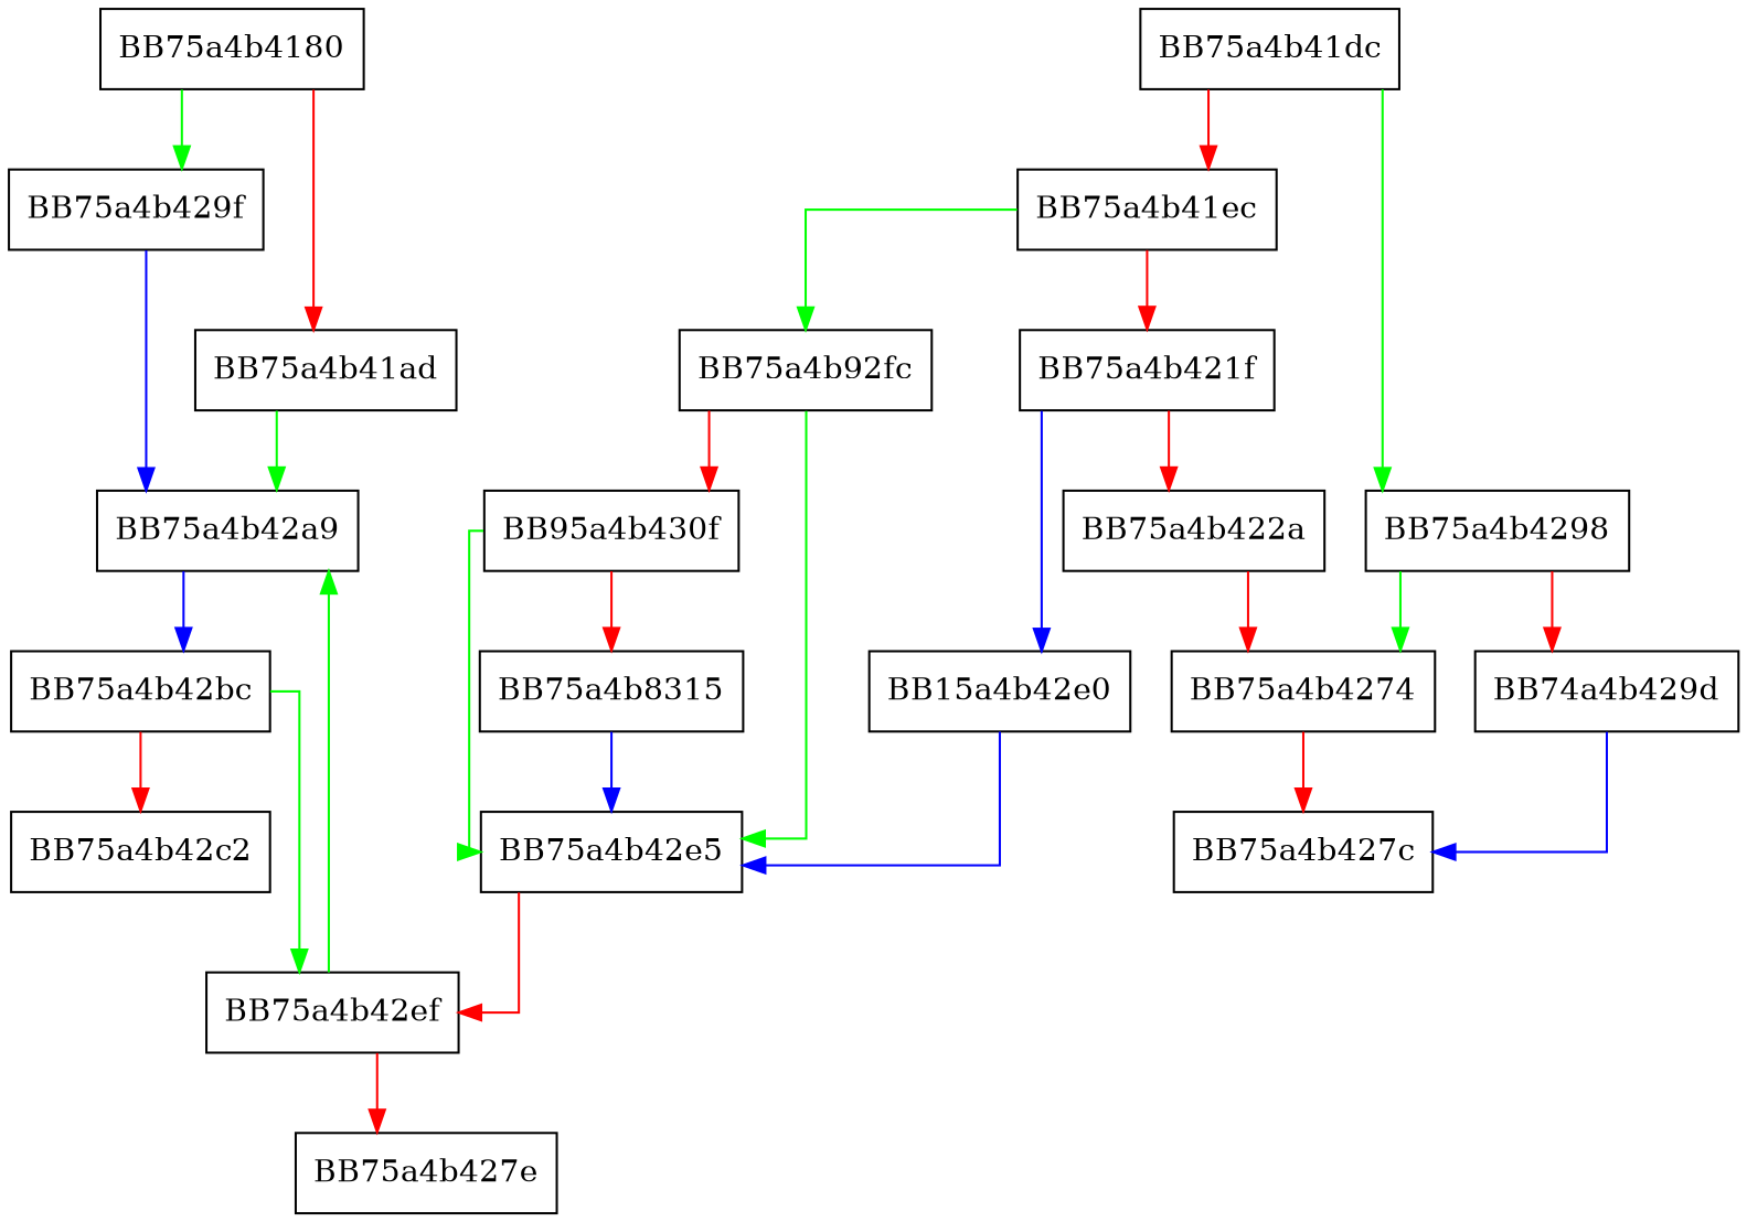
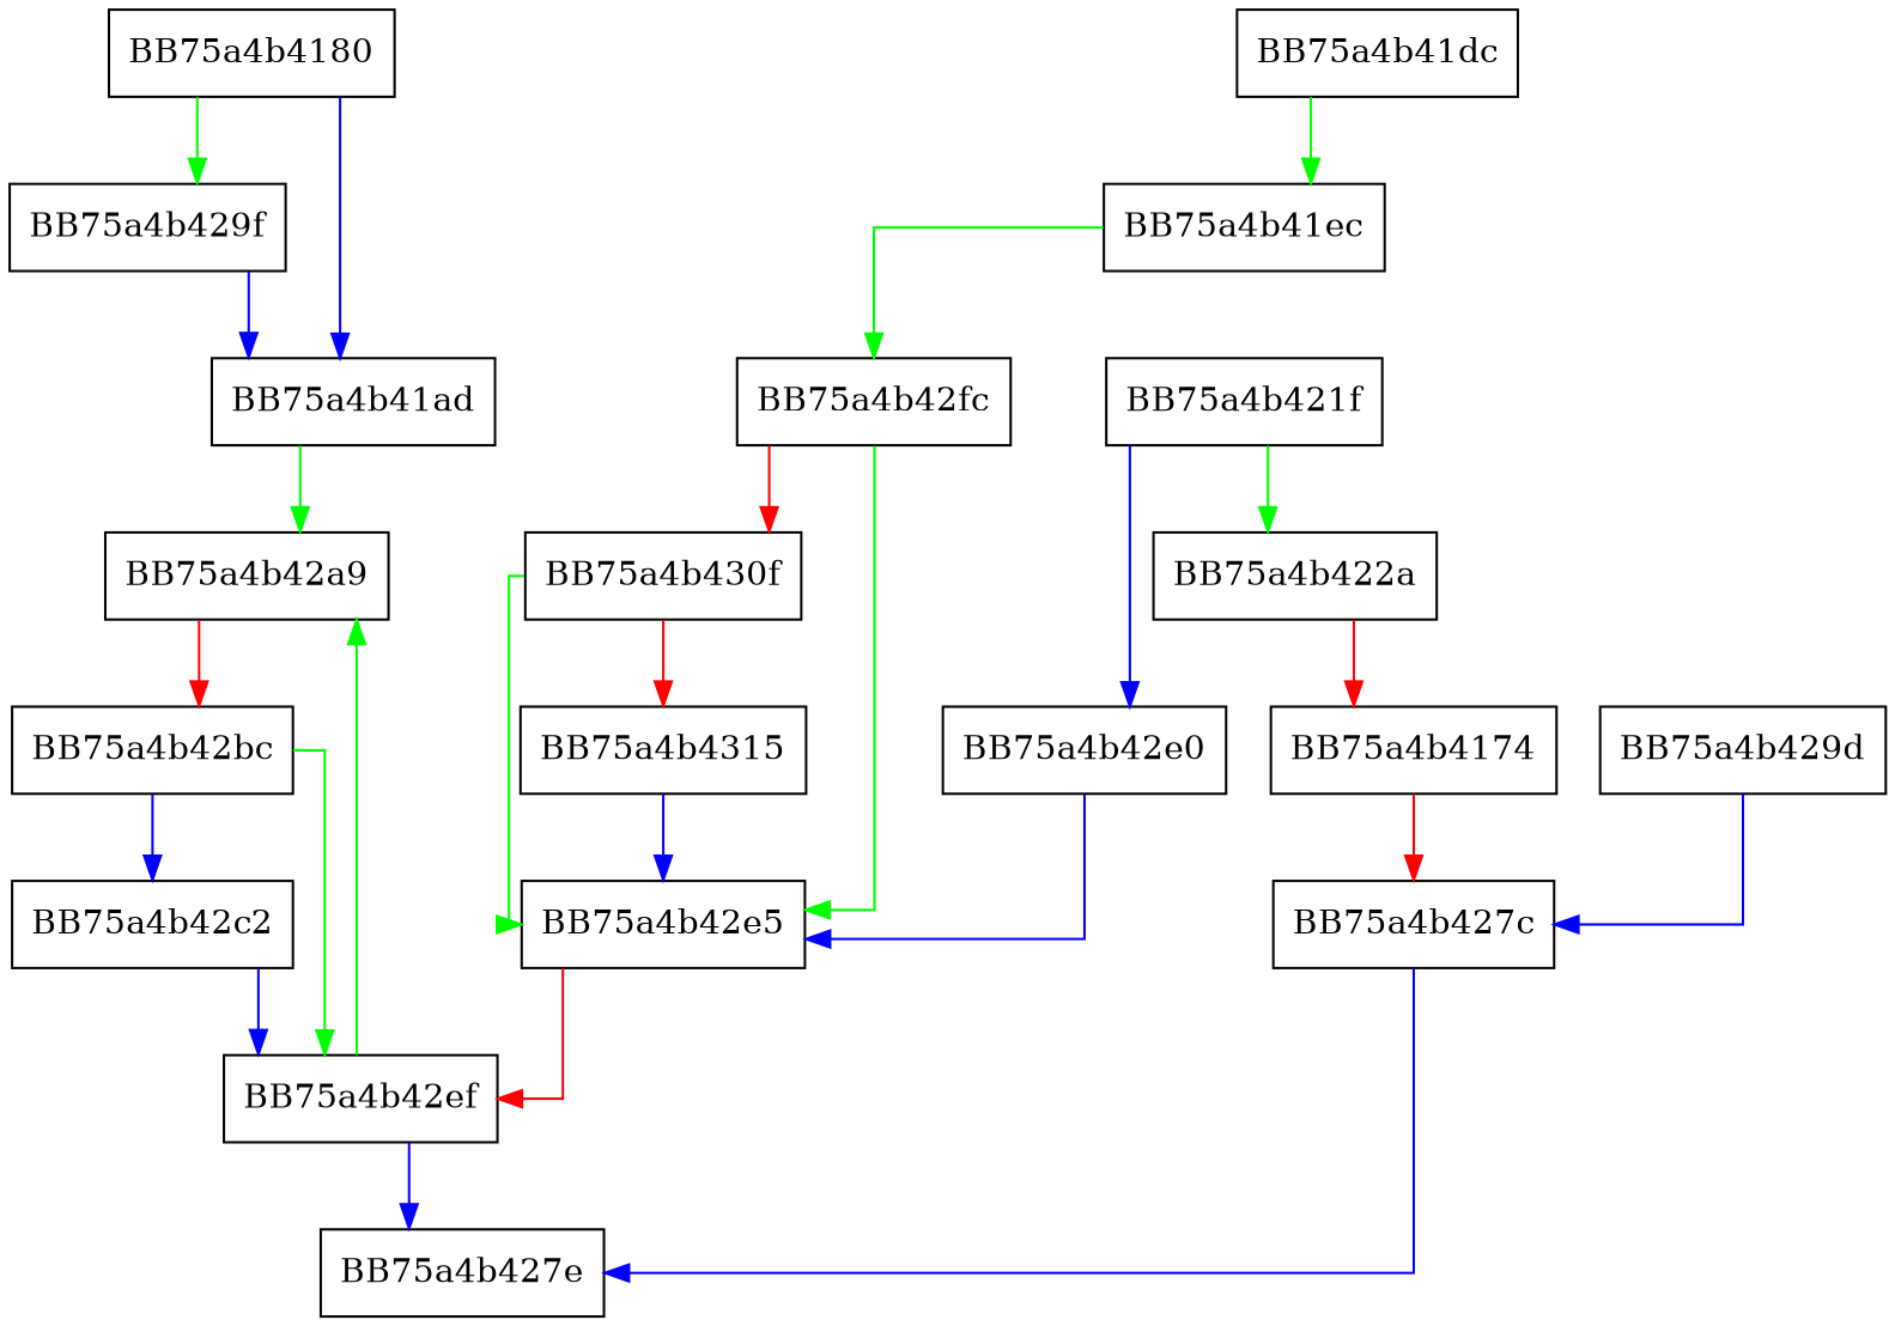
  digraph {
    splines=ortho
    node [shape=box]
    edge [color=red]
    BB75a4b4180
    BB75a4b429f
    BB75a4b41ad
    BB75a4b42a9
    BB75a4b42bc
    BB75a4b42ef
    BB75a4b427e
    BB75a4b42c2
-   BB75a4b4298
-   BB75a4b4274
-   BB75a4b429d [label=BB74a4b429d]
+   BB75a4b4274 [label=BB75a4b4174]
+   BB75a4b429d
    BB75a4b41dc
    BB75a4b41ec
    BB75a4b427c
-   BB75a4b42fc [label=BB75a4b92fc]
+   BB75a4b42fc
    BB75a4b421f
    BB75a4b42e5
-   BB75a4b430f [label=BB95a4b430f]
-   BB75a4b42e0 [label=BB15a4b42e0]
+   BB75a4b430f
+   BB75a4b42e0
    BB75a4b422a
-   BB75a4b4315 [label=BB75a4b8315]
+   BB75a4b4315
    BB75a4b4180 -> BB75a4b429f [color=green]
-   BB75a4b4180 -> BB75a4b41ad
-   BB75a4b429f -> BB75a4b42a9 [color=blue]
+   BB75a4b4180 -> BB75a4b41ad [color=blue]
+   BB75a4b429f -> BB75a4b41ad [color=blue]
    BB75a4b41ad -> BB75a4b42a9 [color=green]
-   BB75a4b42a9 -> BB75a4b42bc [color=blue]
+   BB75a4b42a9 -> BB75a4b42bc
    BB75a4b42bc -> BB75a4b42ef [color=green]
-   BB75a4b42bc -> BB75a4b42c2
+   BB75a4b42bc -> BB75a4b42c2 [color=blue]
    BB75a4b42ef -> BB75a4b42a9 [color=green]
-   BB75a4b42ef -> BB75a4b427e
-   BB75a4b4298 -> BB75a4b4274 [color=green]
-   BB75a4b4298 -> BB75a4b429d
+   BB75a4b42ef -> BB75a4b427e [color=blue]
+   BB75a4b42c2 -> BB75a4b42ef [color=blue]
    BB75a4b4274 -> BB75a4b427c
    BB75a4b429d -> BB75a4b427c [color=blue]
-   BB75a4b41dc -> BB75a4b4298 [color=green]
-   BB75a4b41dc -> BB75a4b41ec
+   BB75a4b41dc -> BB75a4b41ec [color=green]
    BB75a4b41ec -> BB75a4b42fc [color=green]
-   BB75a4b41ec -> BB75a4b421f
+   BB75a4b427c -> BB75a4b427e [color=blue]
    BB75a4b42fc -> BB75a4b42e5 [color=green]
    BB75a4b42fc -> BB75a4b430f
    BB75a4b421f -> BB75a4b42e0 [color=blue]
-   BB75a4b421f -> BB75a4b422a
+   BB75a4b421f -> BB75a4b422a [color=green]
    BB75a4b42e5 -> BB75a4b42ef
    BB75a4b430f -> BB75a4b42e5 [color=green]
    BB75a4b430f -> BB75a4b4315
    BB75a4b42e0 -> BB75a4b42e5 [color=blue]
    BB75a4b422a -> BB75a4b4274
    BB75a4b4315 -> BB75a4b42e5 [color=blue]
  }
